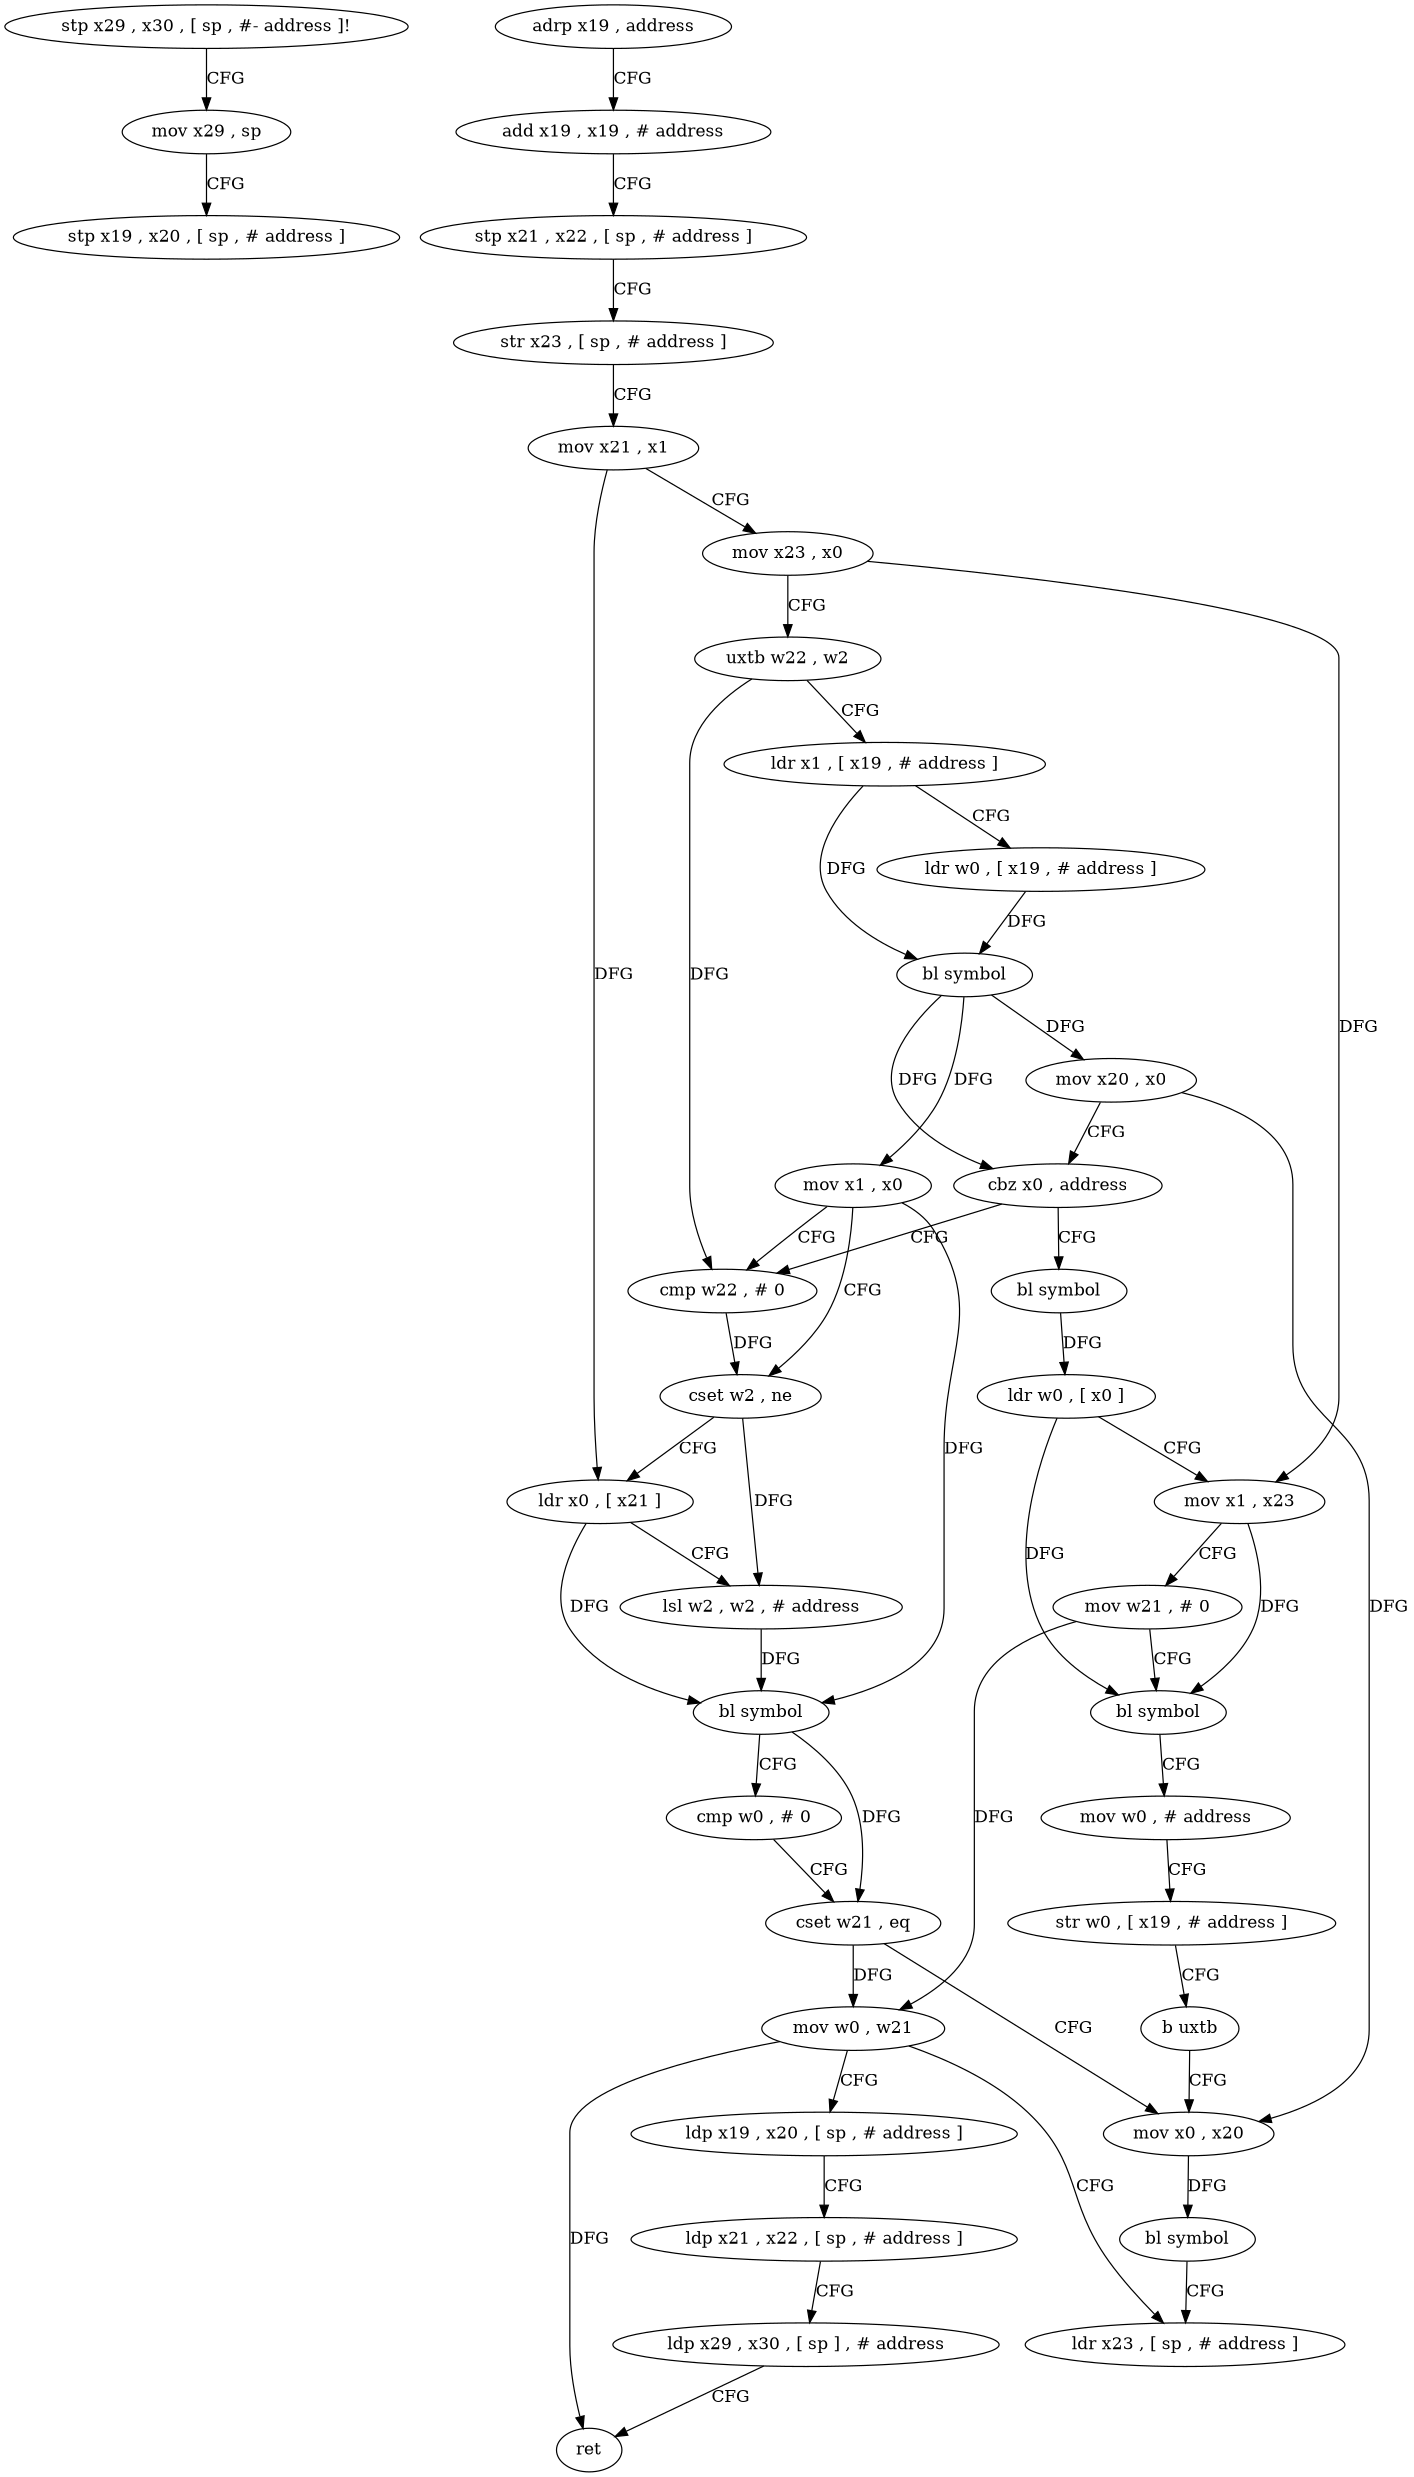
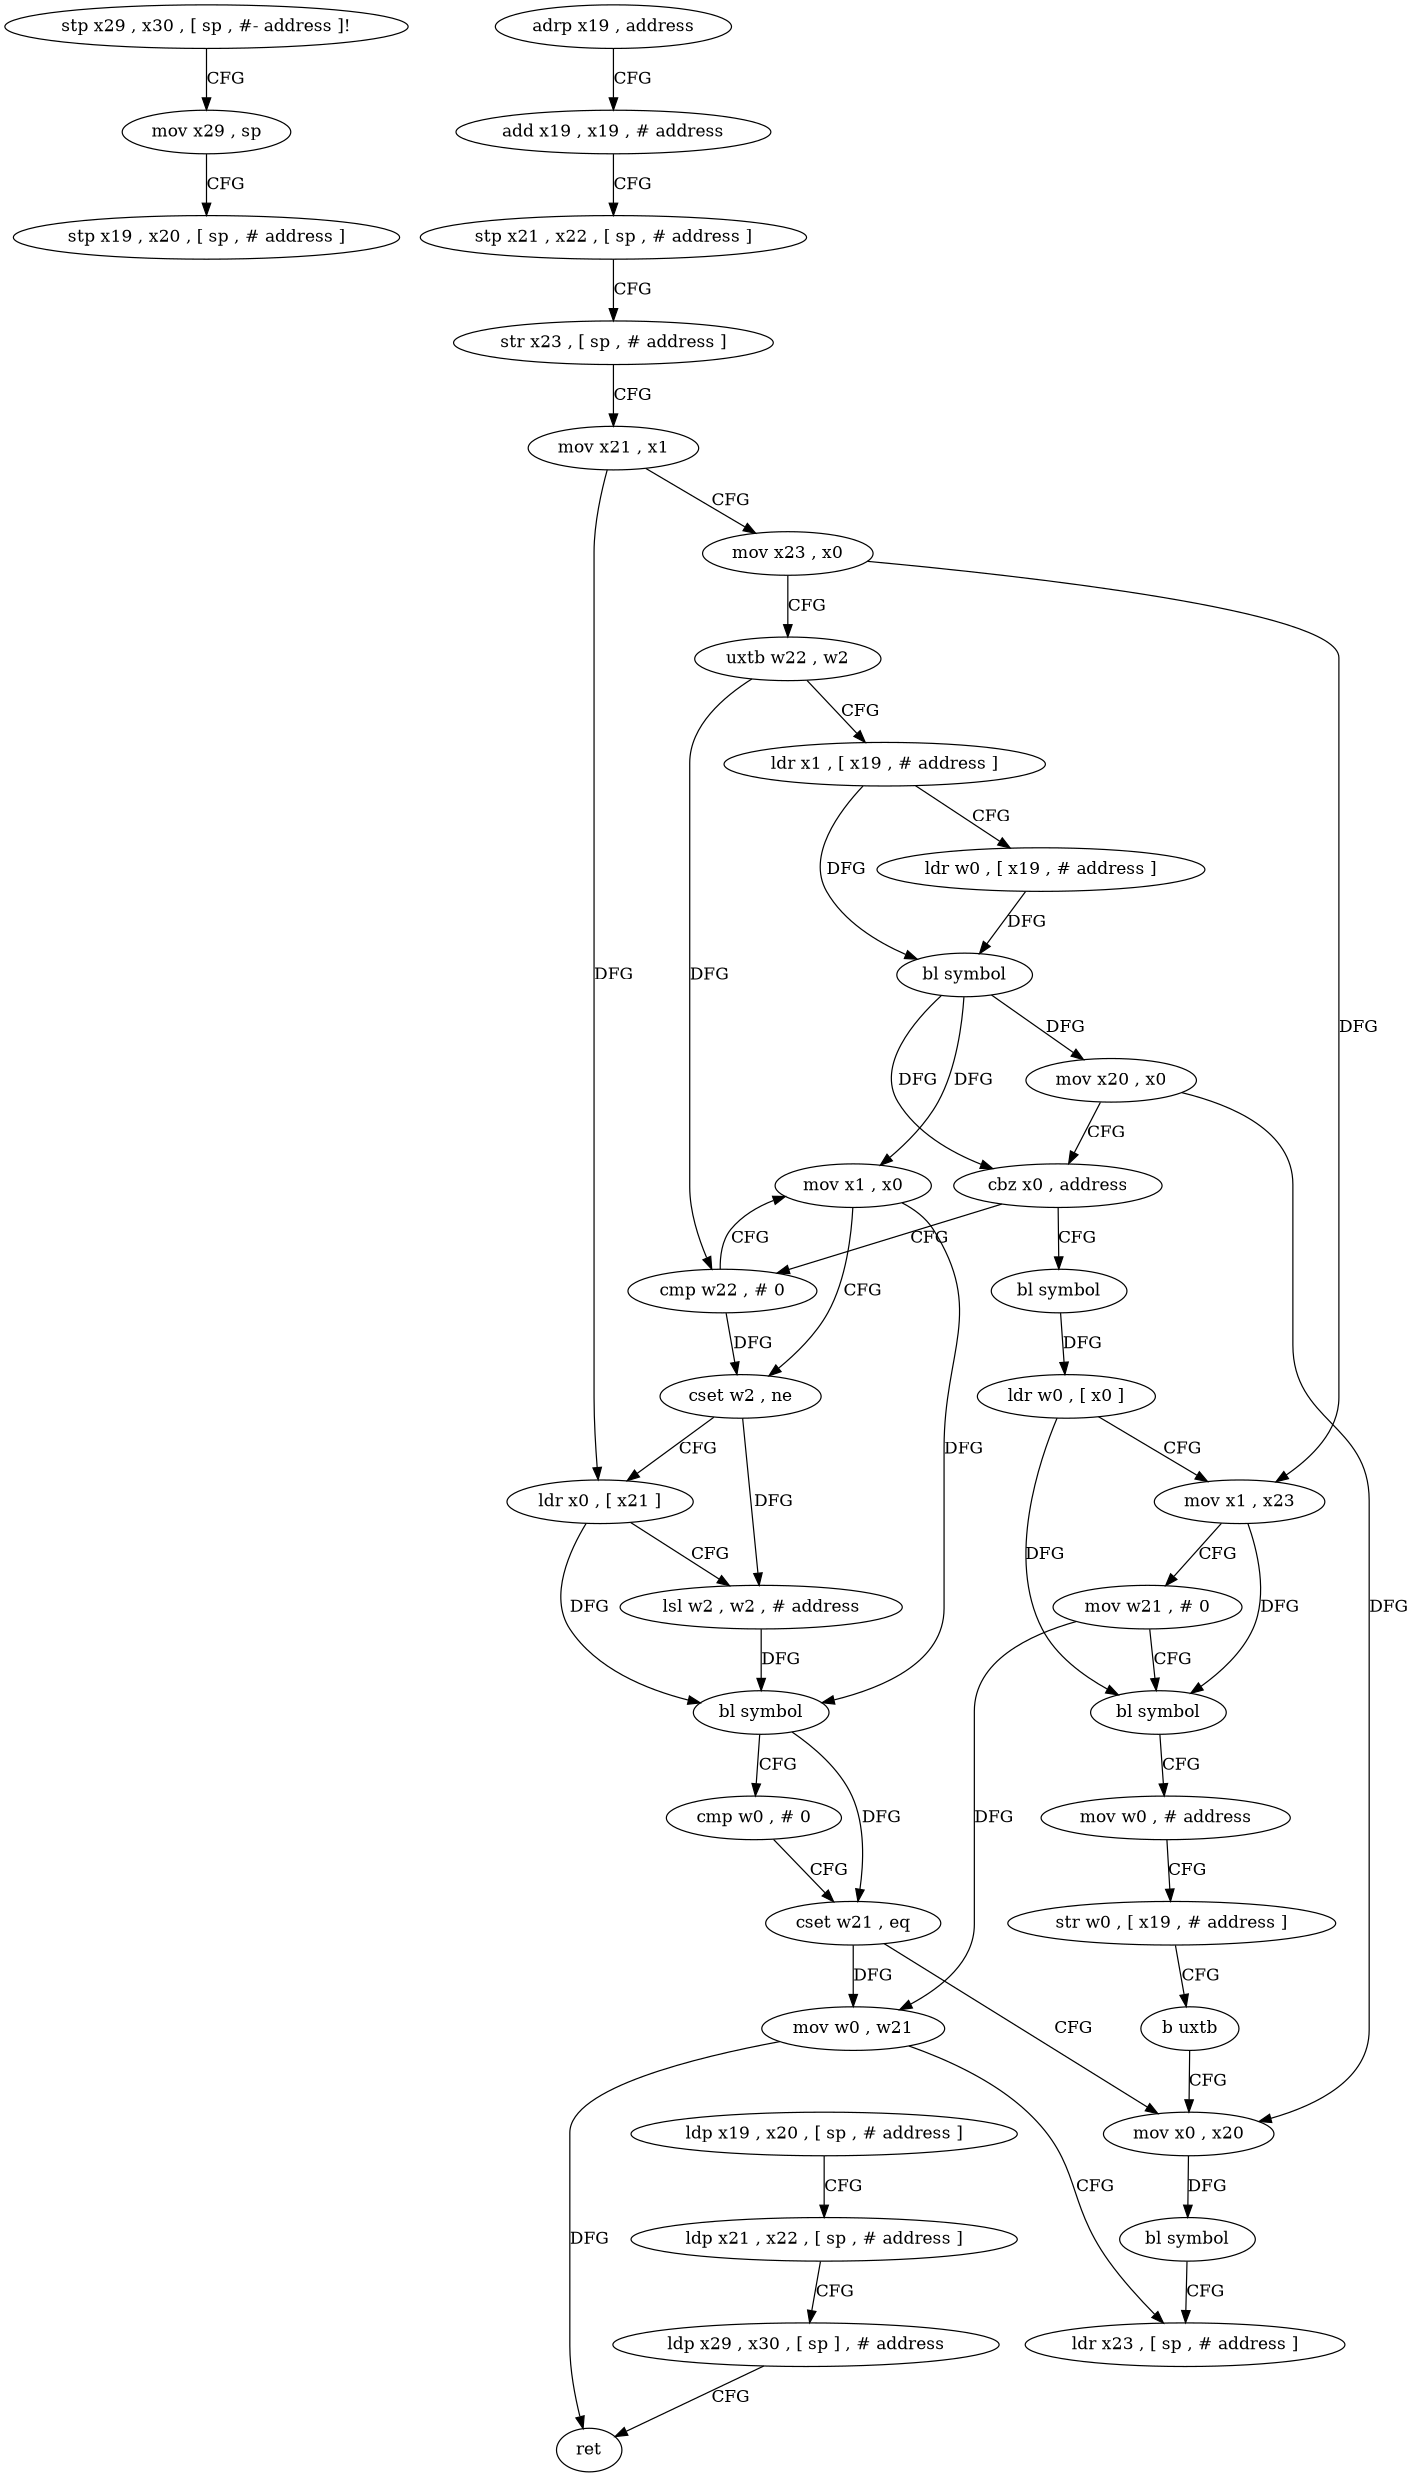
  digraph {
    n1 [label="stp x29 , x30 , [ sp , #- address ]!"]
    n2 [label="mov x29 , sp"]
    n3 [label="stp x19 , x20 , [ sp , # address ]"]
    n4 [label="adrp x19 , address"]
    n5 [label="add x19 , x19 , # address"]
    n6 [label="stp x21 , x22 , [ sp , # address ]"]
    n7 [label="str x23 , [ sp , # address ]"]
    n8 [label="mov x21 , x1"]
    n9 [label="mov x23 , x0"]
    n10 [label="ldr x0 , [ x21 ]"]
    n11 [label="uxtb w22 , w2"]
    n12 [label="mov x1 , x23"]
    n13 [label="bl symbol"]
    n14 [label="lsl w2 , w2 , # address"]
    n15 [label="ldr x1 , [ x19 , # address ]"]
    n16 [label="cmp w22 , # 0"]
    n17 [label="bl symbol"]
    n18 [label="mov w21 , # 0"]
    n19 [label="ldr w0 , [ x19 , # address ]"]
    n20 [label="bl symbol"]
    n21 [label="mov x1 , x0"]
    n22 [label="cset w2 , ne"]
    n23 [label="mov x20 , x0"]
    n24 [label="cbz x0 , address"]
    n25 [label="mov x0 , x20"]
    n26 [label="bl symbol"]
    n27 [label="bl symbol"]
    n28 [label="ldr w0 , [ x0 ]"]
    n29 [label="mov w0 , # address"]
    n30 [label="mov w0 , w21"]
    n31 [label="ldr x23 , [ sp , # address ]"]
    n32 [label="ldp x19 , x20 , [ sp , # address ]"]
    n33 [label=ret]
    n34 [label="str w0 , [ x19 , # address ]"]
    n35 [label="b uxtb"]
    n36 [label="cmp w0 , # 0"]
    n37 [label="cset w21 , eq"]
    n38 [label="ldp x21 , x22 , [ sp , # address ]"]
    n39 [label="ldp x29 , x30 , [ sp ] , # address"]
    n1 -> n2 [label=CFG]
    n2 -> n3 [label=CFG]
    n4 -> n5 [label=CFG]
    n5 -> n6 [label=CFG]
    n6 -> n7 [label=CFG]
    n7 -> n8 [label=CFG]
    n8 -> n9 [label=CFG]
    n8 -> n10 [label=DFG]
    n9 -> n11 [label=CFG]
    n9 -> n12 [label=DFG]
    n10 -> n13 [label=DFG]
    n10 -> n14 [label=CFG]
    n11 -> n15 [label=CFG]
    n11 -> n16 [label=DFG]
    n12 -> n17 [label=DFG]
    n12 -> n18 [label=CFG]
    n13 -> n36 [label=CFG]
    n13 -> n37 [label=DFG]
    n14 -> n13 [label=DFG]
    n15 -> n19 [label=CFG]
    n15 -> n20 [label=DFG]
-   n21 -> n16 [label=CFG]
+   n16 -> n21 [label=CFG]
    n16 -> n22 [label=DFG]
    n17 -> n29 [label=CFG]
    n18 -> n17 [label=CFG]
    n18 -> n30 [label=DFG]
    n19 -> n20 [label=DFG]
    n20 -> n21 [label=DFG]
    n20 -> n23 [label=DFG]
    n20 -> n24 [label=DFG]
    n21 -> n13 [label=DFG]
    n21 -> n22 [label=CFG]
    n22 -> n10 [label=CFG]
    n22 -> n14 [label=DFG]
    n23 -> n24 [label=CFG]
    n23 -> n25 [label=DFG]
    n24 -> n16 [label=CFG]
    n24 -> n26 [label=CFG]
    n25 -> n27 [label=DFG]
    n26 -> n28 [label=DFG]
    n27 -> n31 [label=CFG]
    n28 -> n12 [label=CFG]
    n28 -> n17 [label=DFG]
    n29 -> n34 [label=CFG]
    n30 -> n31 [label=CFG]
-   n30 -> n32 [label=CFG]
    n30 -> n33 [label=DFG]
    n32 -> n38 [label=CFG]
    n34 -> n35 [label=CFG]
    n35 -> n25 [label=CFG]
    n36 -> n37 [label=CFG]
    n37 -> n25 [label=CFG]
    n37 -> n30 [label=DFG]
    n38 -> n39 [label=CFG]
    n39 -> n33 [label=CFG]
  }
